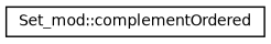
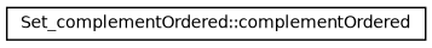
  digraph {
    rankdir=TB
-   n1 [color=black fillcolor=white fontname=Helvetica fontsize=10 height=0.2 label="Set_mod::complementOrdered" shape=record style=filled width=0.4]
+   n1 [color=black fillcolor=white fontname=Helvetica fontsize=10 height=0.2 label="Set_complementOrdered::complementOrdered" shape=record style=filled width=0.4]
  }
